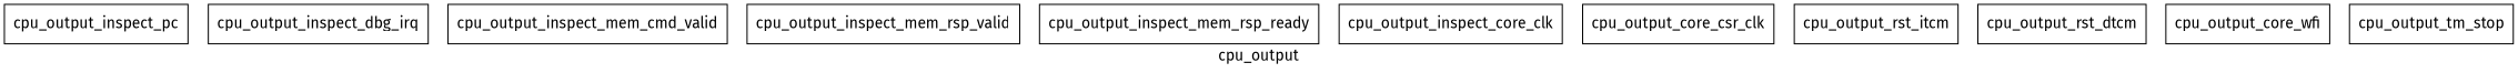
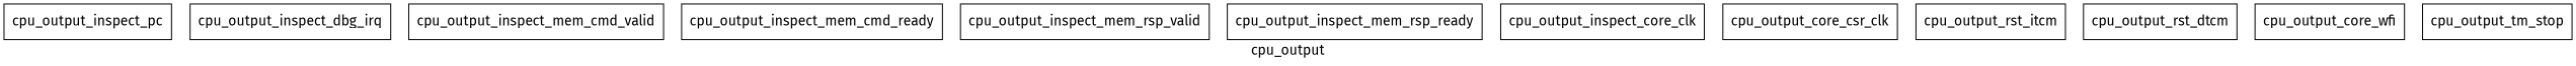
  digraph {
    label=cpu_output
    fontname="Fira Sans"
    node [color=black fontcolor=black shape=box fontname="Fira Sans"]
    n1 [label=cpu_output_inspect_pc]
    n2 [label=cpu_output_inspect_dbg_irq]
    n3 [label=cpu_output_inspect_mem_cmd_valid]
+   n4 [label=cpu_output_inspect_mem_cmd_ready]
    n5 [label=cpu_output_inspect_mem_rsp_valid]
    n6 [label=cpu_output_inspect_mem_rsp_ready]
    n7 [label=cpu_output_inspect_core_clk]
    n8 [label=cpu_output_core_csr_clk]
    n9 [label=cpu_output_rst_itcm]
    n10 [label=cpu_output_rst_dtcm]
    n11 [label=cpu_output_core_wfi]
    n12 [label=cpu_output_tm_stop]
  }
